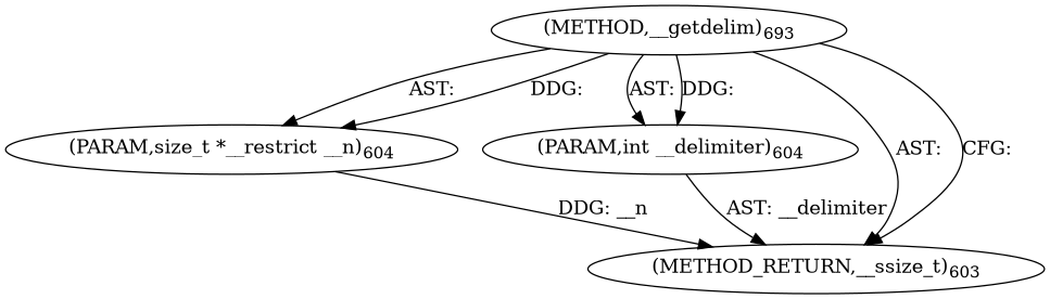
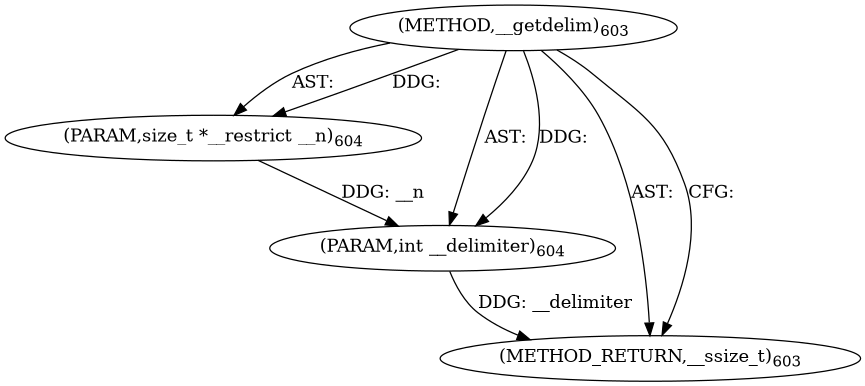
  digraph {
-   n1 [label=<(METHOD,__getdelim)<SUB>693</SUB>>]
+   n1 [label=<(METHOD,__getdelim)<SUB>603</SUB>>]
    n2 [label=<(PARAM,size_t *__restrict __n)<SUB>604</SUB>>]
    n3 [label=<(PARAM,int __delimiter)<SUB>604</SUB>>]
    n4 [label=<(METHOD_RETURN,__ssize_t)<SUB>603</SUB>>]
    n1 -> n2 [label="AST: "]
    n1 -> n2 [label="DDG: "]
    n1 -> n3 [label="AST: "]
    n1 -> n3 [label="DDG: "]
    n1 -> n4 [label="AST: "]
    n1 -> n4 [label="CFG: "]
-   n2 -> n4 [label="DDG: __n"]
-   n3 -> n4 [label="AST: __delimiter"]
+   n2 -> n3 [label="DDG: __n"]
+   n3 -> n4 [label="DDG: __delimiter"]
  }
